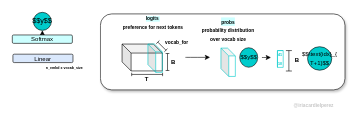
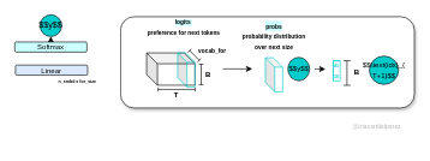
  <mxCell id="0" />
  <mxCell id="1" parent="0" />
  <mxCell id="2" value="" style="edgeStyle=orthogonalEdgeStyle;curved=1;rounded=0;orthogonalLoop=1;jettySize=auto;html=1;entryX=0.47;entryY=1.071;entryDx=0;entryDy=0;entryPerimeter=0;" parent="1" edge="1"><mxGeometry relative="1" as="geometry"><mxPoint x="364.31" y="200.28" as="sourcePoint" /></mxGeometry></mxCell>
  <mxCell id="3" value="&lt;b style=&quot;&quot;&gt;&lt;font style=&quot;font-size: 8px; color: rgb(199, 199, 199);&quot;&gt;@iriacardielperez&lt;/font&gt;&lt;/b&gt;" style="text;html=1;align=center;verticalAlign=middle;whiteSpace=wrap;rounded=0;rotation=0;" parent="1" vertex="1"><mxGeometry x="478.69" y="152" width="86" height="43" as="geometry" /></mxCell>
  <mxCell id="4" value="$$y$$" style="ellipse;whiteSpace=wrap;html=1;fillColor=#00CCCC;" vertex="1" parent="1"><mxGeometry x="55" y="20.03" width="30" height="30" as="geometry" /></mxCell>
- <mxCell id="5" value="&lt;b style=&quot;&quot;&gt;&lt;font style=&quot;font-size: 6px;&quot;&gt;n_embd x vocab_size&lt;/font&gt;&lt;/b&gt;" style="text;html=1;align=center;verticalAlign=middle;whiteSpace=wrap;rounded=0;" vertex="1" parent="1"><mxGeometry x="72" y="102.66" width="70" height="15" as="geometry" /></mxCell>
+ <mxCell id="5" value="&lt;b style=&quot;&quot;&gt;&lt;font style=&quot;font-size: 6px;&quot;&gt;n_embd x for_size&lt;/font&gt;&lt;/b&gt;" style="text;html=1;align=center;verticalAlign=middle;whiteSpace=wrap;rounded=0;" vertex="1" parent="1"><mxGeometry x="72" y="102.66" width="70" height="15" as="geometry" /></mxCell>
  <mxCell id="6" style="edgeStyle=none;html=1;exitX=0.5;exitY=0;exitDx=0;exitDy=0;entryX=0.5;entryY=1;entryDx=0;entryDy=0;" edge="1" parent="1" source="7" target="4"><mxGeometry relative="1" as="geometry" /></mxCell>
  <mxCell id="7" value="&lt;font style=&quot;font-size: 10px;&quot;&gt;Softmax&lt;/font&gt;" style="rounded=1;whiteSpace=wrap;html=1;fillColor=#CCFFFF;" vertex="1" parent="1"><mxGeometry x="20" y="57.66" width="100" height="14" as="geometry" /></mxCell>
  <mxCell id="8" value="&lt;font style=&quot;font-size: 10px;&quot;&gt;Linear&lt;/font&gt;" style="rounded=1;whiteSpace=wrap;html=1;fillColor=#dae8fc;" vertex="1" parent="1"><mxGeometry x="21" y="89.66" width="100" height="14" as="geometry" /></mxCell>
  <mxCell id="9" value="" style="rounded=1;whiteSpace=wrap;html=1;shadow=1;" vertex="1" parent="1"><mxGeometry x="166.61" y="22.63" width="407.23" height="126.47" as="geometry" /></mxCell>
  <mxCell id="10" value="&lt;b style=&quot;&quot;&gt;&lt;font style=&quot;font-size: 8px; background-color: rgb(204, 255, 255);&quot;&gt;logits&amp;nbsp;&lt;/font&gt;&lt;/b&gt;&lt;div&gt;&lt;b style=&quot;&quot;&gt;&lt;font style=&quot;font-size: 8px;&quot;&gt;preference for next tokens&lt;/font&gt;&lt;/b&gt;&lt;/div&gt;" style="text;html=1;align=center;verticalAlign=middle;whiteSpace=wrap;rounded=0;" vertex="1" parent="1"><mxGeometry x="199.53" y="26.99" width="108.6" height="20" as="geometry" /></mxCell>
  <mxCell id="11" value="" style="shape=crossbar;whiteSpace=wrap;html=1;rounded=1;direction=south;" vertex="1" parent="1"><mxGeometry x="475.44" y="83.66" width="10" height="34" as="geometry" /></mxCell>
  <mxCell id="12" value="&lt;span style=&quot;font-size: 10px;&quot;&gt;&lt;b&gt;B&lt;/b&gt;&lt;/span&gt;" style="text;html=1;align=center;verticalAlign=middle;whiteSpace=wrap;rounded=0;" vertex="1" parent="1"><mxGeometry x="485.98" y="83.66" width="17.44" height="30" as="geometry" /></mxCell>
  <mxCell id="13" value="" style="shape=cube;whiteSpace=wrap;html=1;boundedLbl=1;backgroundOutline=1;darkOpacity=0.05;darkOpacity2=0.1;size=15;direction=east;rotation=0;" vertex="1" parent="1"><mxGeometry x="202.72" y="72.79" width="67.04" height="44.74" as="geometry" /></mxCell>
  <mxCell id="14" value="" style="shape=crossbar;whiteSpace=wrap;html=1;rounded=1;direction=south;" vertex="1" parent="1"><mxGeometry x="275.22" y="88.53" width="6.27" height="28.26" as="geometry" /></mxCell>
  <mxCell id="15" value="" style="shape=crossbar;whiteSpace=wrap;html=1;rounded=1;direction=south;rotation=-45;" vertex="1" parent="1"><mxGeometry x="265.36" y="66.77" width="7.27" height="19.09" as="geometry" /></mxCell>
  <mxCell id="16" value="&lt;span style=&quot;font-size: 10px;&quot;&gt;&lt;b&gt;B&lt;/b&gt;&lt;/span&gt;" style="text;html=1;align=center;verticalAlign=middle;whiteSpace=wrap;rounded=0;" vertex="1" parent="1"><mxGeometry x="279.04" y="87.66" width="19.17" height="30" as="geometry" /></mxCell>
  <mxCell id="17" value="&lt;b style=&quot;&quot;&gt;&lt;font style=&quot;font-size: 8px;&quot;&gt;vocab_for&lt;/font&gt;&lt;/b&gt;" style="text;html=1;align=center;verticalAlign=middle;whiteSpace=wrap;rounded=0;" vertex="1" parent="1"><mxGeometry x="254.13" y="62.19" width="80" height="15" as="geometry" /></mxCell>
  <mxCell id="18" value="" style="shape=crossbar;whiteSpace=wrap;html=1;rounded=1;direction=south;rotation=-90;" vertex="1" parent="1"><mxGeometry x="241.58" y="97.66" width="5.68" height="51.44" as="geometry" /></mxCell>
  <mxCell id="19" value="&lt;span style=&quot;font-size: 10px;&quot;&gt;&lt;b&gt;T&lt;/b&gt;&lt;/span&gt;" style="text;html=1;align=center;verticalAlign=middle;whiteSpace=wrap;rounded=0;" vertex="1" parent="1"><mxGeometry x="224.79" y="120.81" width="38.47" height="20" as="geometry" /></mxCell>
  <mxCell id="20" value="" style="shape=cube;whiteSpace=wrap;html=1;boundedLbl=1;backgroundOutline=1;darkOpacity=0.05;darkOpacity2=0.1;size=13;direction=east;rotation=0;strokeColor=#00CCCC;fillColor=none;" vertex="1" parent="1"><mxGeometry x="245.74" y="72.79" width="24.02" height="47.2" as="geometry" /></mxCell>
- <mxCell id="21" value="&lt;span style=&quot;background-color: rgb(204, 255, 255);&quot;&gt;&lt;b style=&quot;&quot;&gt;&lt;font style=&quot;font-size: 8px;&quot;&gt;probs&lt;/font&gt;&lt;/b&gt;&lt;/span&gt;&lt;div&gt;&lt;b style=&quot;&quot;&gt;&lt;font style=&quot;font-size: 8px;&quot;&gt;probability distribution over vocab size&lt;/font&gt;&lt;/b&gt;&lt;/div&gt;" style="text;html=1;align=center;verticalAlign=middle;whiteSpace=wrap;rounded=0;" vertex="1" parent="1"><mxGeometry x="327.79" y="25.9" width="103.04" height="48.63" as="geometry" /></mxCell>
+ <mxCell id="21" value="&lt;span style=&quot;background-color: rgb(204, 255, 255);&quot;&gt;&lt;b style=&quot;&quot;&gt;&lt;font style=&quot;font-size: 8px;&quot;&gt;probs&lt;/font&gt;&lt;/b&gt;&lt;/span&gt;&lt;div&gt;&lt;b style=&quot;&quot;&gt;&lt;font style=&quot;font-size: 8px;&quot;&gt;probability distribution over next size&lt;/font&gt;&lt;/b&gt;&lt;/div&gt;" style="text;html=1;align=center;verticalAlign=middle;whiteSpace=wrap;rounded=0;" vertex="1" parent="1"><mxGeometry x="327.79" y="25.9" width="103.04" height="48.63" as="geometry" /></mxCell>
  <mxCell id="22" value="" style="shape=cube;whiteSpace=wrap;html=1;boundedLbl=1;backgroundOutline=1;darkOpacity=0.05;darkOpacity2=0.1;size=13;direction=east;rotation=0;strokeColor=#00CCCC;fillColor=none;" vertex="1" parent="1"><mxGeometry x="367.3" y="79.53" width="24.02" height="47.2" as="geometry" /></mxCell>
  <mxCell id="23" value="" style="shape=cube;whiteSpace=wrap;html=1;boundedLbl=1;backgroundOutline=1;darkOpacity=0.05;darkOpacity2=0.1;size=0;direction=east;rotation=0;strokeColor=#00CCCC;" vertex="1" parent="1"><mxGeometry x="461.42" y="83.66" width="9.56" height="28" as="geometry" /></mxCell>
  <mxCell id="24" value="&lt;b style=&quot;forced-color-adjust: none; font-family: Helvetica; font-size: 12px; font-style: normal; font-variant-ligatures: normal; font-variant-caps: normal; letter-spacing: normal; orphans: 2; text-align: justify; text-indent: 0px; text-transform: none; widows: 2; word-spacing: 0px; -webkit-text-stroke-width: 0px; white-space: normal; text-decoration-thickness: initial; text-decoration-style: initial; text-decoration-color: initial; background-color: transparent;&quot;&gt;&lt;font style=&quot;forced-color-adjust: none; font-size: 6px; color: rgb(0, 204, 204);&quot;&gt;41&lt;/font&gt;&lt;/b&gt;&lt;div&gt;&lt;b style=&quot;forced-color-adjust: none; font-family: Helvetica; font-size: 12px; font-style: normal; font-variant-ligatures: normal; font-variant-caps: normal; letter-spacing: normal; orphans: 2; text-align: justify; text-indent: 0px; text-transform: none; widows: 2; word-spacing: 0px; -webkit-text-stroke-width: 0px; white-space: normal; text-decoration-thickness: initial; text-decoration-style: initial; text-decoration-color: initial; background-color: transparent;&quot;&gt;&lt;font style=&quot;forced-color-adjust: none; font-size: 6px; color: rgb(0, 204, 204);&quot;&gt;10&amp;nbsp;&lt;/font&gt;&lt;/b&gt;&lt;/div&gt;" style="text;whiteSpace=wrap;html=1;" vertex="1" parent="1"><mxGeometry x="461.42" y="76.11" width="17.27" height="39.09" as="geometry" /></mxCell>
  <mxCell id="25" value="&lt;font style=&quot;font-size: 10px;&quot;&gt;$$\text{idx}_{ T+1}$$&lt;/font&gt;" style="ellipse;whiteSpace=wrap;html=1;fillColor=#00CCCC;" vertex="1" parent="1"><mxGeometry x="511.53" y="77.19" width="40.27" height="39.17" as="geometry" /></mxCell>
  <mxCell id="26" style="edgeStyle=orthogonalEdgeStyle;curved=1;rounded=0;orthogonalLoop=1;jettySize=auto;html=1;entryX=0;entryY=0.5;entryDx=0;entryDy=0;exitX=1;exitY=0.5;exitDx=0;exitDy=0;" edge="1" parent="1"><mxGeometry relative="1" as="geometry"><mxPoint x="308.21" y="94.96" as="sourcePoint" /><mxPoint x="349.21" y="94.96" as="targetPoint" /></mxGeometry></mxCell>
  <mxCell id="27" style="edgeStyle=orthogonalEdgeStyle;curved=1;rounded=0;orthogonalLoop=1;jettySize=auto;html=1;entryX=0;entryY=0.5;entryDx=0;entryDy=0;exitX=1;exitY=0.5;exitDx=0;exitDy=0;" edge="1" parent="1"><mxGeometry relative="1" as="geometry"><mxPoint x="435.56" y="95.155" as="sourcePoint" /><mxPoint x="450.61" y="94.96" as="targetPoint" /></mxGeometry></mxCell>
  <mxCell id="28" value="" style="edgeStyle=orthogonalEdgeStyle;curved=1;rounded=0;orthogonalLoop=1;jettySize=auto;html=1;entryX=0;entryY=0.5;entryDx=0;entryDy=0;exitX=1;exitY=0.5;exitDx=0;exitDy=0;" edge="1" parent="1" target="29"><mxGeometry relative="1" as="geometry"><mxPoint x="402.61" y="94.96" as="sourcePoint" /><mxPoint x="443.61" y="94.96" as="targetPoint" /></mxGeometry></mxCell>
  <mxCell id="29" value="&lt;font style=&quot;font-size: 10px;&quot;&gt;$$y$$&lt;/font&gt;" style="ellipse;whiteSpace=wrap;html=1;fillColor=#00CCCC;" vertex="1" parent="1"><mxGeometry x="398.54" y="78.94" width="30.02" height="32.43" as="geometry" /></mxCell>
